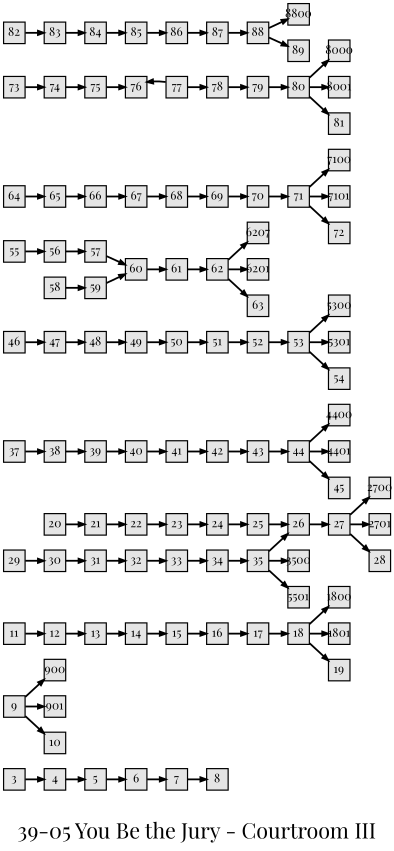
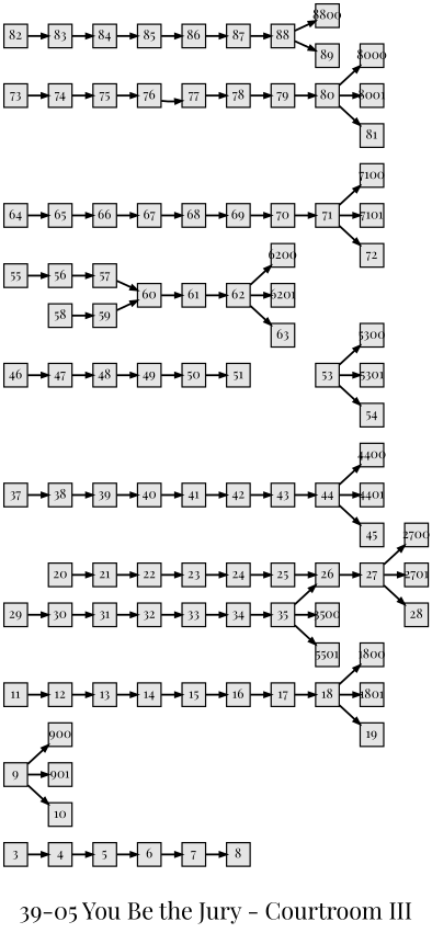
  digraph {
    fontname="Playfair Display"
    fontsize=36
    label="39-05 You Be the Jury - Courtroom III"
    nodesep=0.35
    ordering=out
    rankdir=LR
    ranksep=0.45
    node [fillcolor=grey90 fixedsize=true fontname="Playfair Display" fontsize=20 labelfloat=true margin="0,0" penwidth=2 regular=true shape=rect style=filled]
    edge [fontname="Playfair Display" fontsize=12 labelfloat=true penwidth=3]
    3
    4
    5
    6
    7
    8
    9
    900
    901
    10
    11
    12
    13
    14
    15
    16
    17
    18
    1800
    1801
    19
    20
    21
    22
    23
    24
    25
    26
    27
    2700
    2701
    28
    29
    30
    31
    32
    33
    34
    35
    3500
    n41 [label=5501]
    37
    38
    39
    40
    41
    42
    43
    44
    4400
    4401
    45
    46
    47
    48
    49
    50
    51
-   52
    53
    5300
    5301
    54
    55
    56
    57
    60
    58
    59
    61
    62
-   6200 [label=6207]
+   6200
    6201
    63
    64
    65
    66
    67
    68
    69
    70
    71
    7100
    7101
    72
    73
    74
    75
    76
    77
    78
    79
    80
    8000
    8001
    81
    82
    83
    84
    85
    86
    87
    88
    8800
    89
    3 -> 4
    4 -> 5
    5 -> 6
    6 -> 7
    7 -> 8
    9 -> 900
    9 -> 901
    9 -> 10
    11 -> 12
    12 -> 13
    13 -> 14
    14 -> 15
    15 -> 16
    16 -> 17
    17 -> 18
    18 -> 1800
    18 -> 1801
    18 -> 19
    20 -> 21
    21 -> 22
    22 -> 23
    23 -> 24
    24 -> 25
    25 -> 26
    26 -> 27
    27 -> 2700
    27 -> 2701
    27 -> 28
    29 -> 30
    30 -> 31
    31 -> 32
    32 -> 33
    33 -> 34
    34 -> 35
    35 -> 26
    35 -> 3500
    35 -> n41
    37 -> 38
    38 -> 39
    39 -> 40
    40 -> 41
    41 -> 42
    42 -> 43
    43 -> 44
    44 -> 4400
    44 -> 4401
    44 -> 45
    46 -> 47
    47 -> 48
    48 -> 49
    49 -> 50
    50 -> 51
-   51 -> 52
-   52 -> 53
    53 -> 5300
    53 -> 5301
    53 -> 54
    55 -> 56
    56 -> 57
    57 -> 60
    60 -> 61
    58 -> 59
    59 -> 60
    61 -> 62
    62 -> 6200
    62 -> 6201
    62 -> 63
    64 -> 65
    65 -> 66
    66 -> 67
    67 -> 68
    68 -> 69
    69 -> 70
    70 -> 71
    71 -> 7100
    71 -> 7101
    71 -> 72
    73 -> 74
    74 -> 75
    75 -> 76
-   77 -> 76
+   76 -> 77
    77 -> 78
    78 -> 79
    79 -> 80
    80 -> 8000
    80 -> 8001
    80 -> 81
    82 -> 83
    83 -> 84
    84 -> 85
    85 -> 86
    86 -> 87
    87 -> 88
    88 -> 8800
    88 -> 89
  }
